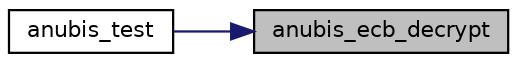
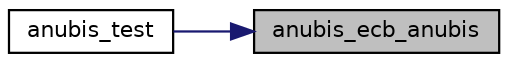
  digraph {
    rankdir=RL
    node [color=black fontname=Helvetica fontsize=10 shape=record style=filled]
-   n1 [fillcolor=grey75 fontcolor=black height=0.2 label=anubis_ecb_decrypt width=0.4]
+   n1 [fillcolor=grey75 fontcolor=black height=0.2 label=anubis_ecb_anubis width=0.4]
    n2 [fillcolor=white height=0.2 label=anubis_test width=0.4]
    n1 -> n2 [color=midnightblue dir=back fontname=Helvetica fontsize=10 labelfontname=Helvetica labelfontsize=10 style=solid]
  }
